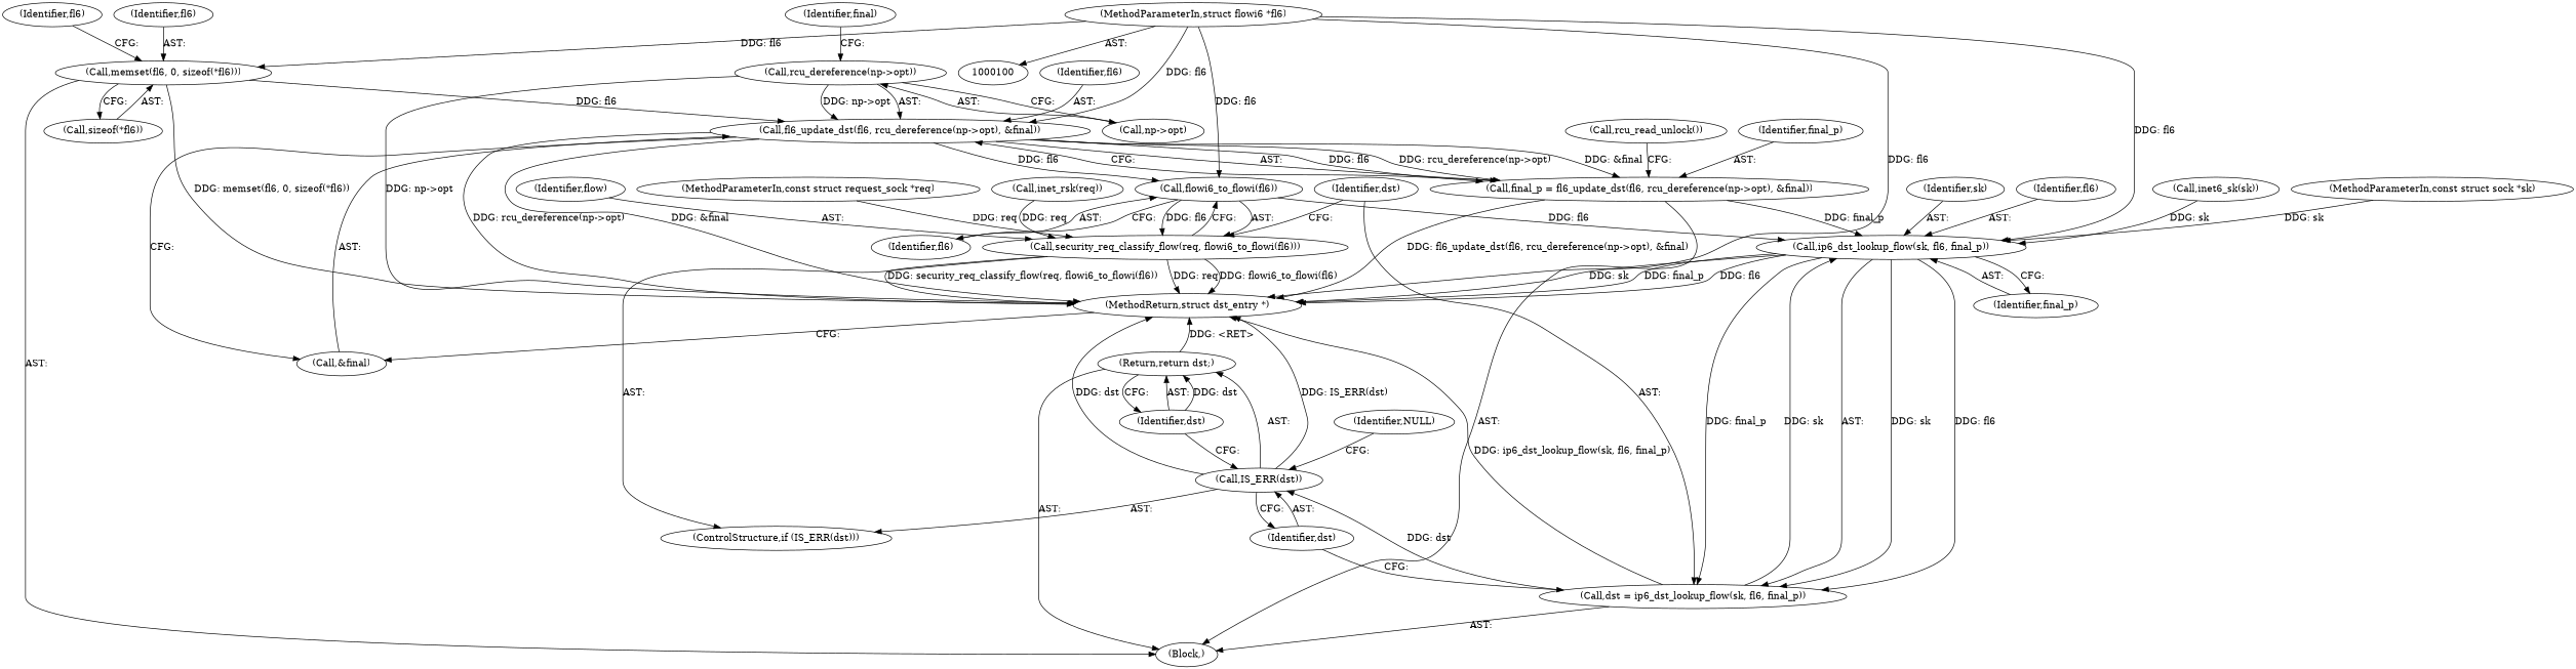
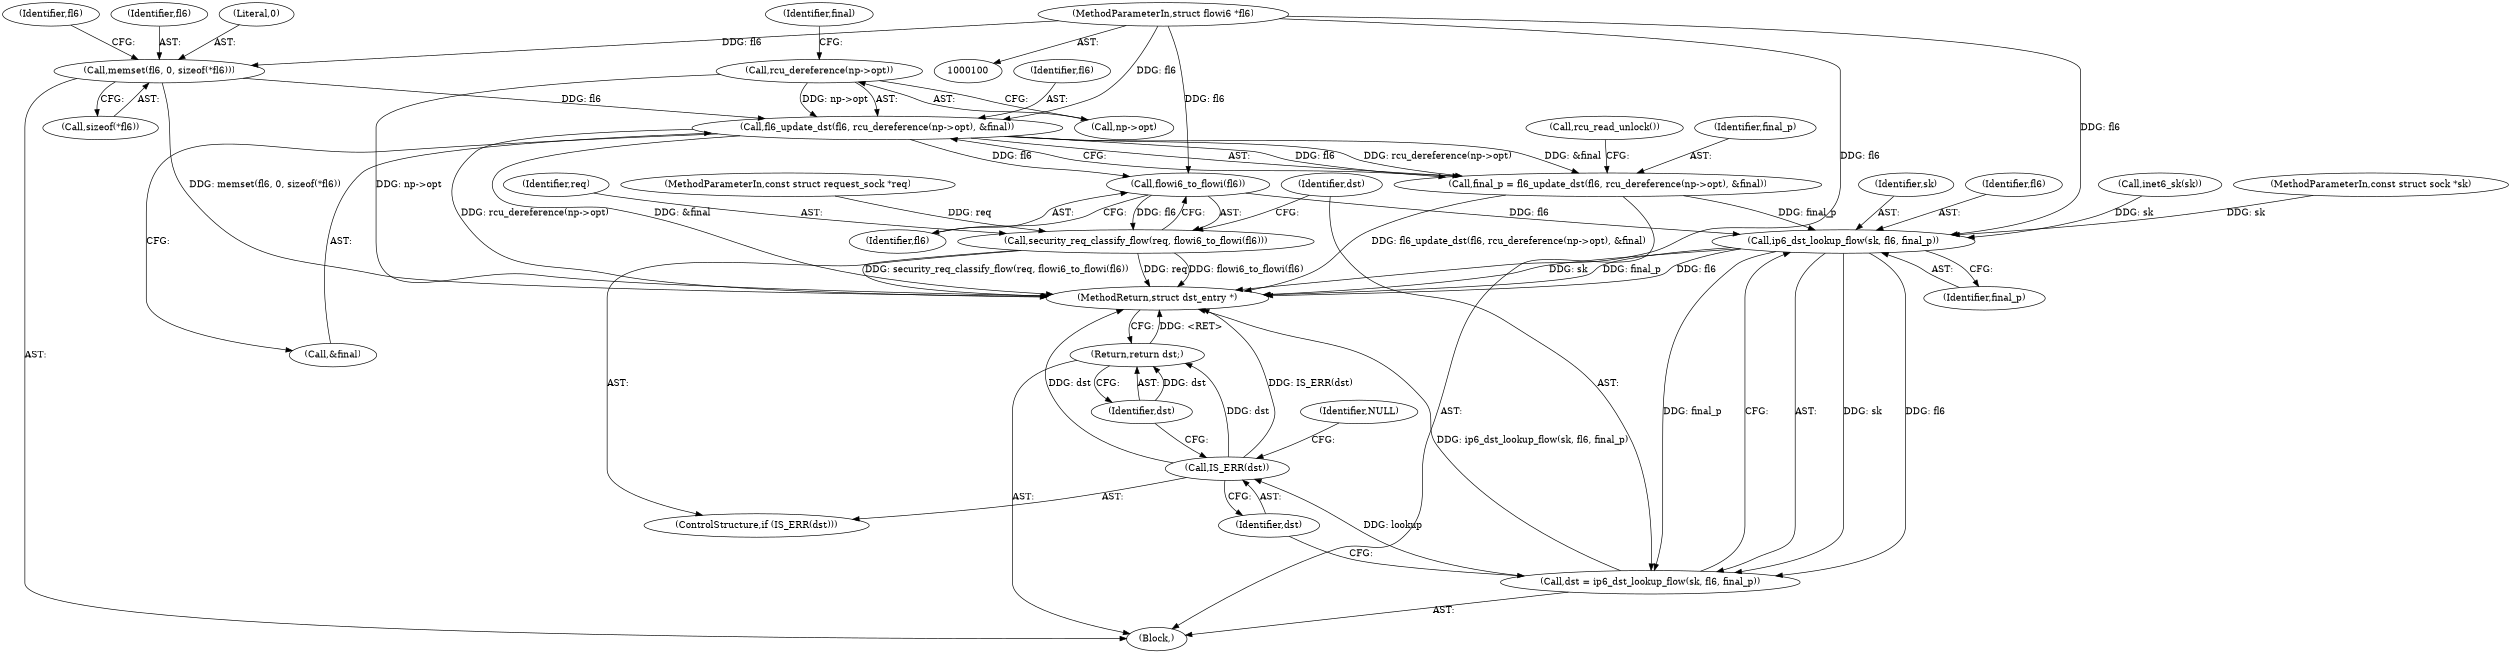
  digraph {
    n1 [label="(Call,fl6_update_dst(fl6, rcu_dereference(np->opt), &final))"]
    n2 [label="(Call,final_p = fl6_update_dst(fl6, rcu_dereference(np->opt), &final))"]
    n3 [label="(Call,flowi6_to_flowi(fl6))"]
    n4 [label="(Call,&final)"]
    n5 [label="(MethodReturn,struct dst_entry *)"]
    n6 [label="(Block,)"]
    n7 [label="(Call,ip6_dst_lookup_flow(sk, fl6, final_p))"]
    n8 [label="(Call,security_req_classify_flow(req, flowi6_to_flowi(fl6)))"]
    n9 [label="(Identifier,fl6)"]
    n10 [label="(Return,return dst;)"]
    n11 [label="(Call,memset(fl6, 0, sizeof(*fl6)))"]
    n12 [label="(Call,sizeof(*fl6))"]
    n13 [label="(MethodParameterIn,struct flowi6 *fl6)"]
    1000100
    n15 [label="(Call,dst = ip6_dst_lookup_flow(sk, fl6, final_p))"]
    n16 [label="(Identifier,final_p)"]
    n17 [label="(Call,rcu_dereference(np->opt))"]
    n18 [label="(Call,np->opt)"]
    n19 [label="(Call,IS_ERR(dst))"]
    n20 [label="(Identifier,dst)"]
    n21 [label="(ControlStructure,if (IS_ERR(dst)))"]
    n22 [label="(Identifier,dst)"]
    n23 [label="(Identifier,final_p)"]
    n24 [label="(Call,inet6_sk(sk))"]
    n25 [label="(Call,rcu_read_unlock())"]
    n26 [label="(MethodParameterIn,const struct sock *sk)"]
    n27 [label="(Identifier,sk)"]
    n28 [label="(Identifier,final)"]
-   n29 [label="(Identifier,flow)"]
+   n29 [label="(Identifier,req)"]
    n30 [label="(MethodParameterIn,const struct request_sock *req)"]
-   n31 [label="(Call,inet_rsk(req))"]
    n32 [label="(Identifier,fl6)"]
    n33 [label="(Identifier,dst)"]
    n34 [label="(Identifier,NULL)"]
+   n35 [label="(Literal,0)"]
    n36 [label="(Identifier,fl6)"]
    n37 [label="(Identifier,fl6)"]
    n38 [label="(Identifier,fl6)"]
    n1 -> n2 [label="AST: "]
    n1 -> n2 [label="DDG: fl6"]
    n1 -> n2 [label="DDG: rcu_dereference(np->opt)"]
    n1 -> n2 [label="DDG: &final"]
    n1 -> n3 [label="DDG: fl6"]
    n1 -> n4 [label="CFG: "]
    n1 -> n5 [label="DDG: rcu_dereference(np->opt)"]
    n1 -> n5 [label="DDG: &final"]
    n2 -> n1 [label="CFG: "]
    n2 -> n5 [label="DDG: fl6_update_dst(fl6, rcu_dereference(np->opt), &final)"]
    n2 -> n6 [label="AST: "]
    n2 -> n7 [label="DDG: final_p"]
    n3 -> n7 [label="DDG: fl6"]
    n3 -> n8 [label="AST: "]
    n3 -> n8 [label="DDG: fl6"]
    n3 -> n9 [label="CFG: "]
    n4 -> n1 [label="AST: "]
-   n5 -> n4 [label="CFG: "]
+   n5 -> n10 [label="CFG: "]
    n7 -> n5 [label="DDG: sk"]
    n7 -> n5 [label="DDG: final_p"]
    n7 -> n5 [label="DDG: fl6"]
    n7 -> n15 [label="AST: "]
    n7 -> n15 [label="DDG: sk"]
    n7 -> n15 [label="DDG: fl6"]
    n7 -> n15 [label="DDG: final_p"]
    n7 -> n16 [label="CFG: "]
    n8 -> n3 [label="CFG: "]
    n8 -> n5 [label="DDG: security_req_classify_flow(req, flowi6_to_flowi(fl6))"]
    n8 -> n5 [label="DDG: req"]
    n8 -> n5 [label="DDG: flowi6_to_flowi(fl6)"]
    n8 -> n21 [label="AST: "]
    n9 -> n3 [label="AST: "]
    n10 -> n5 [label="DDG: <RET>"]
    n10 -> n6 [label="AST: "]
    n10 -> n22 [label="CFG: "]
    n11 -> n1 [label="DDG: fl6"]
    n11 -> n5 [label="DDG: memset(fl6, 0, sizeof(*fl6))"]
    n11 -> n6 [label="AST: "]
    n11 -> n12 [label="CFG: "]
    n12 -> n11 [label="AST: "]
    n13 -> n1 [label="DDG: fl6"]
    n13 -> n3 [label="DDG: fl6"]
    n13 -> n5 [label="DDG: fl6"]
    n13 -> n7 [label="DDG: fl6"]
    n13 -> n11 [label="DDG: fl6"]
    n13 -> 1000100 [label="AST: "]
    n15 -> n5 [label="DDG: ip6_dst_lookup_flow(sk, fl6, final_p)"]
    n15 -> n6 [label="AST: "]
-   n15 -> n7 [label="DDG: sk"]
-   n15 -> n19 [label="DDG: dst"]
+   n15 -> n7 [label="CFG: "]
+   n15 -> n19 [label="DDG: lookup"]
    n16 -> n7 [label="AST: "]
    n17 -> n1 [label="AST: "]
    n17 -> n1 [label="DDG: np->opt"]
    n17 -> n5 [label="DDG: np->opt"]
    n17 -> n18 [label="CFG: "]
    n18 -> n17 [label="AST: "]
    n19 -> n5 [label="DDG: dst"]
    n19 -> n5 [label="DDG: IS_ERR(dst)"]
-   n19 -> n10 [label="AST: "]
+   n19 -> n10 [label="DDG: dst"]
    n19 -> n20 [label="CFG: "]
    n19 -> n21 [label="AST: "]
    n20 -> n15 [label="CFG: "]
    n20 -> n19 [label="AST: "]
    n22 -> n10 [label="AST: "]
    n22 -> n10 [label="DDG: dst"]
    n22 -> n19 [label="CFG: "]
    n23 -> n2 [label="AST: "]
    n24 -> n7 [label="DDG: sk"]
    n25 -> n2 [label="CFG: "]
    n26 -> n7 [label="DDG: sk"]
    n27 -> n7 [label="AST: "]
    n28 -> n17 [label="CFG: "]
    n29 -> n8 [label="AST: "]
    n30 -> n8 [label="DDG: req"]
-   n31 -> n8 [label="DDG: req"]
    n32 -> n7 [label="AST: "]
    n33 -> n8 [label="CFG: "]
    n33 -> n15 [label="AST: "]
    n34 -> n19 [label="CFG: "]
+   n35 -> n11 [label="AST: "]
    n36 -> n11 [label="CFG: "]
    n37 -> n1 [label="AST: "]
    n38 -> n11 [label="AST: "]
  }
